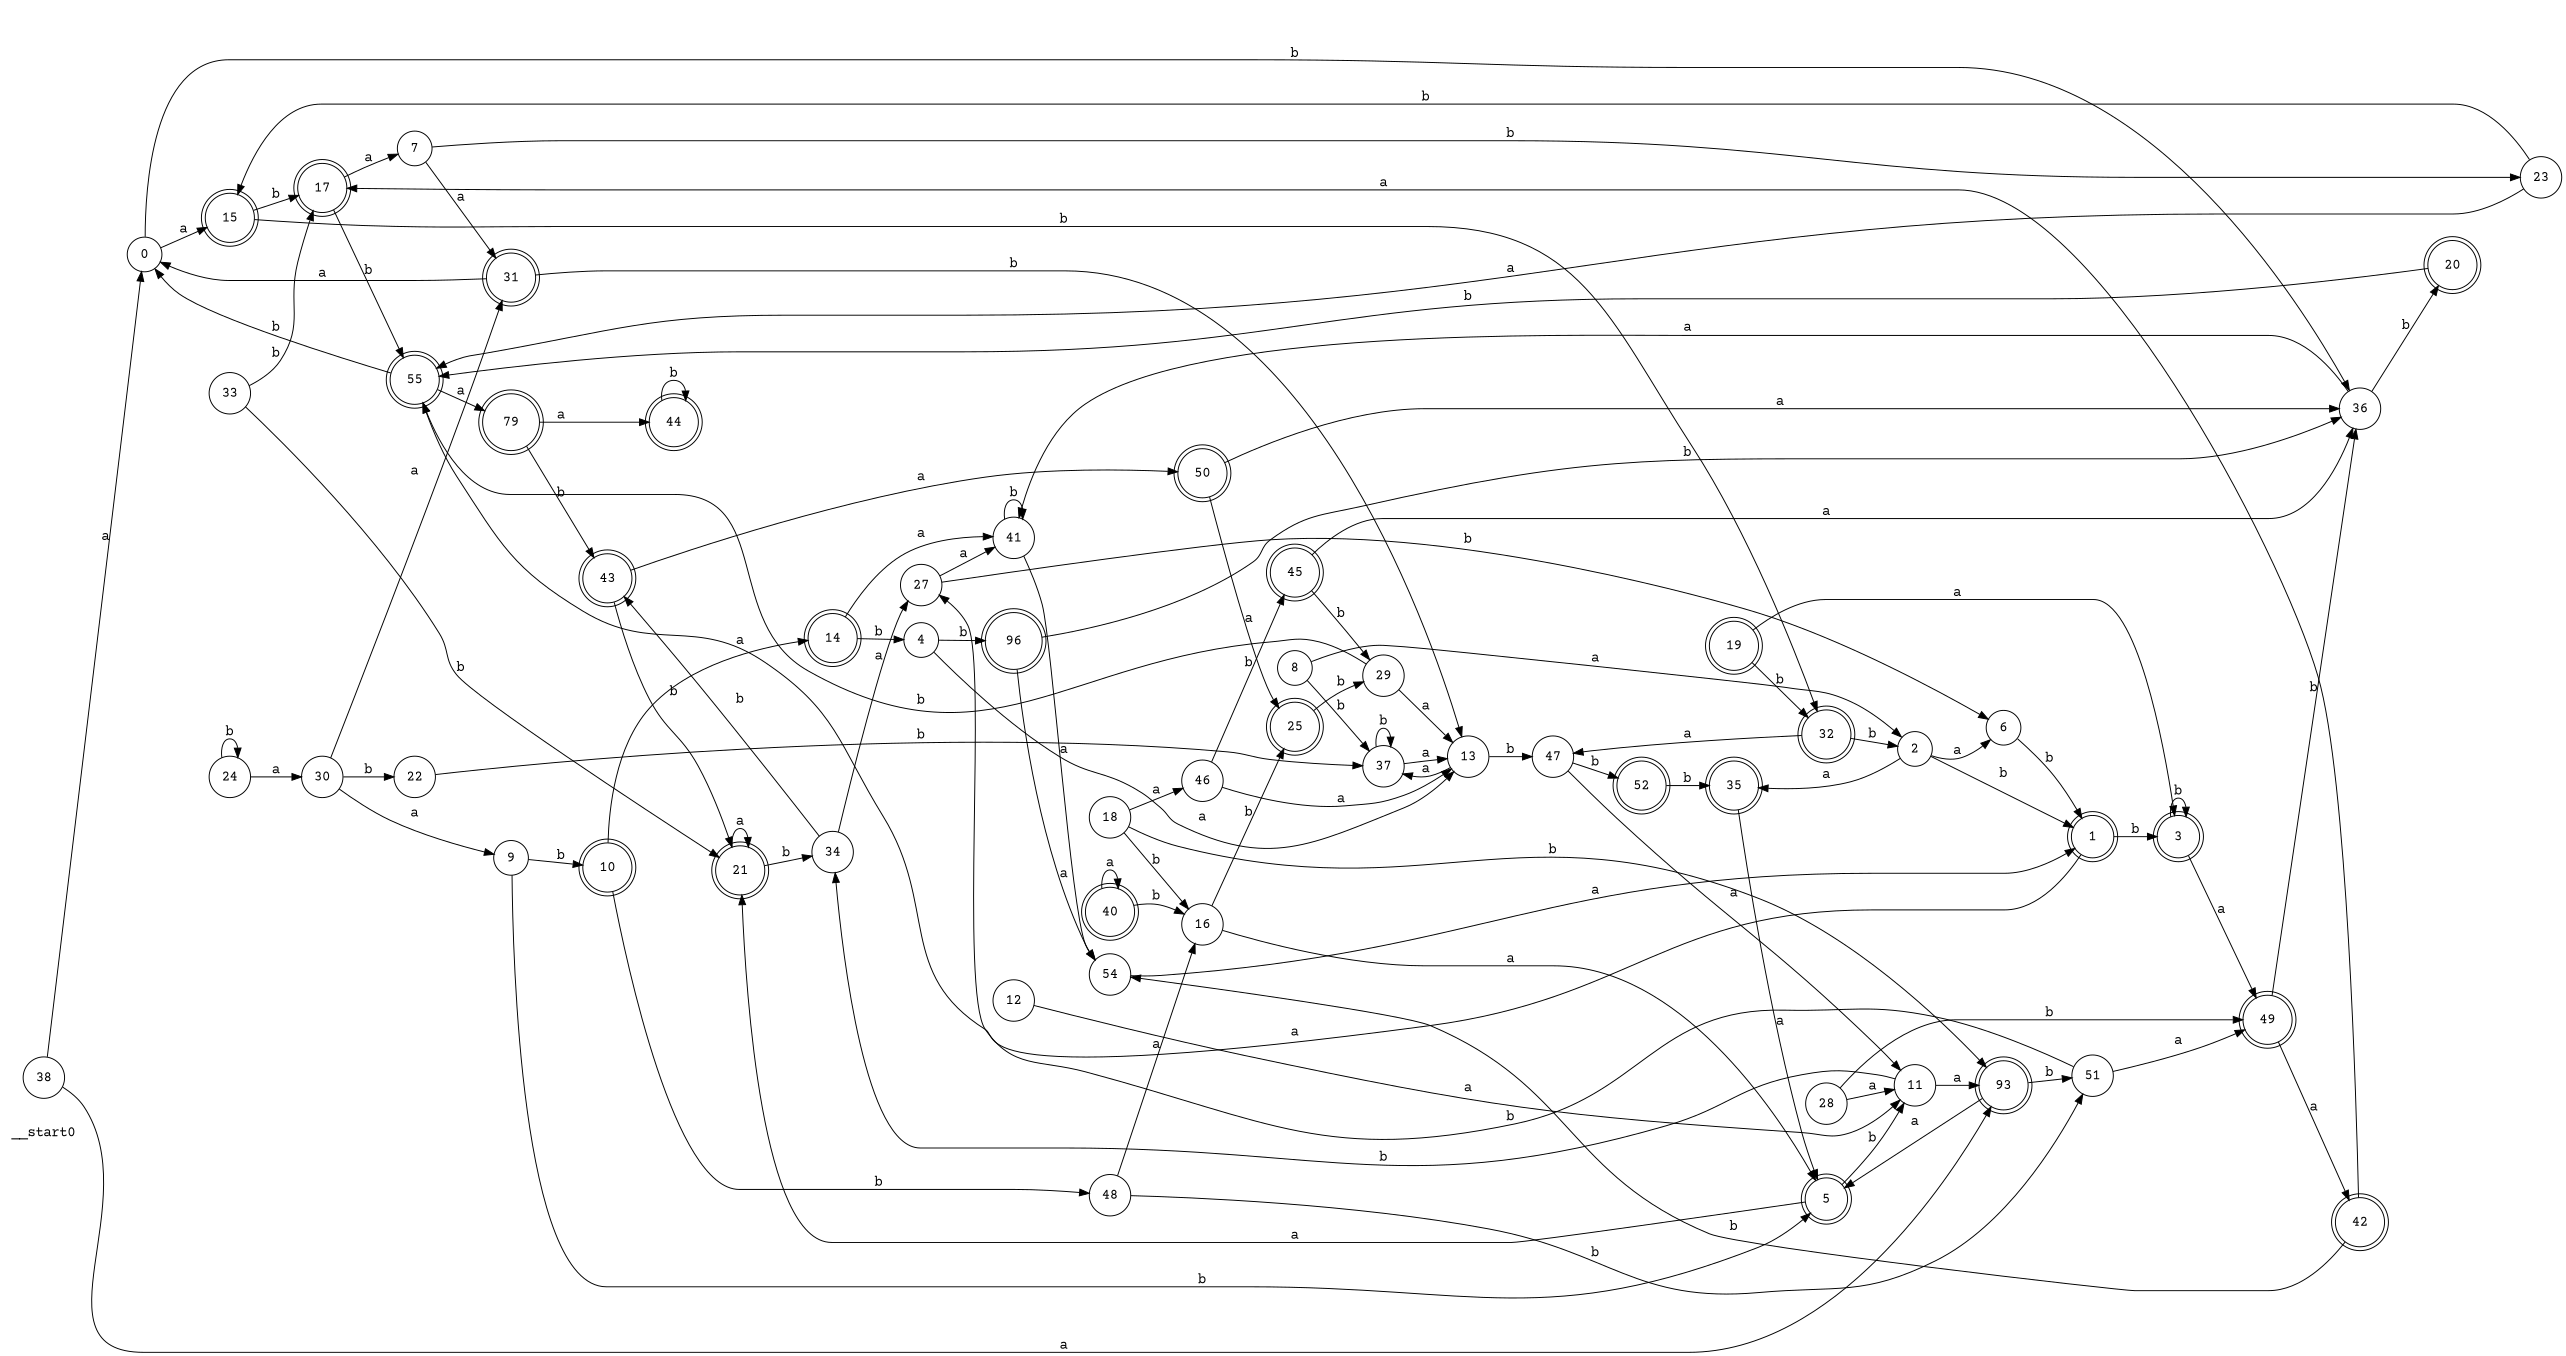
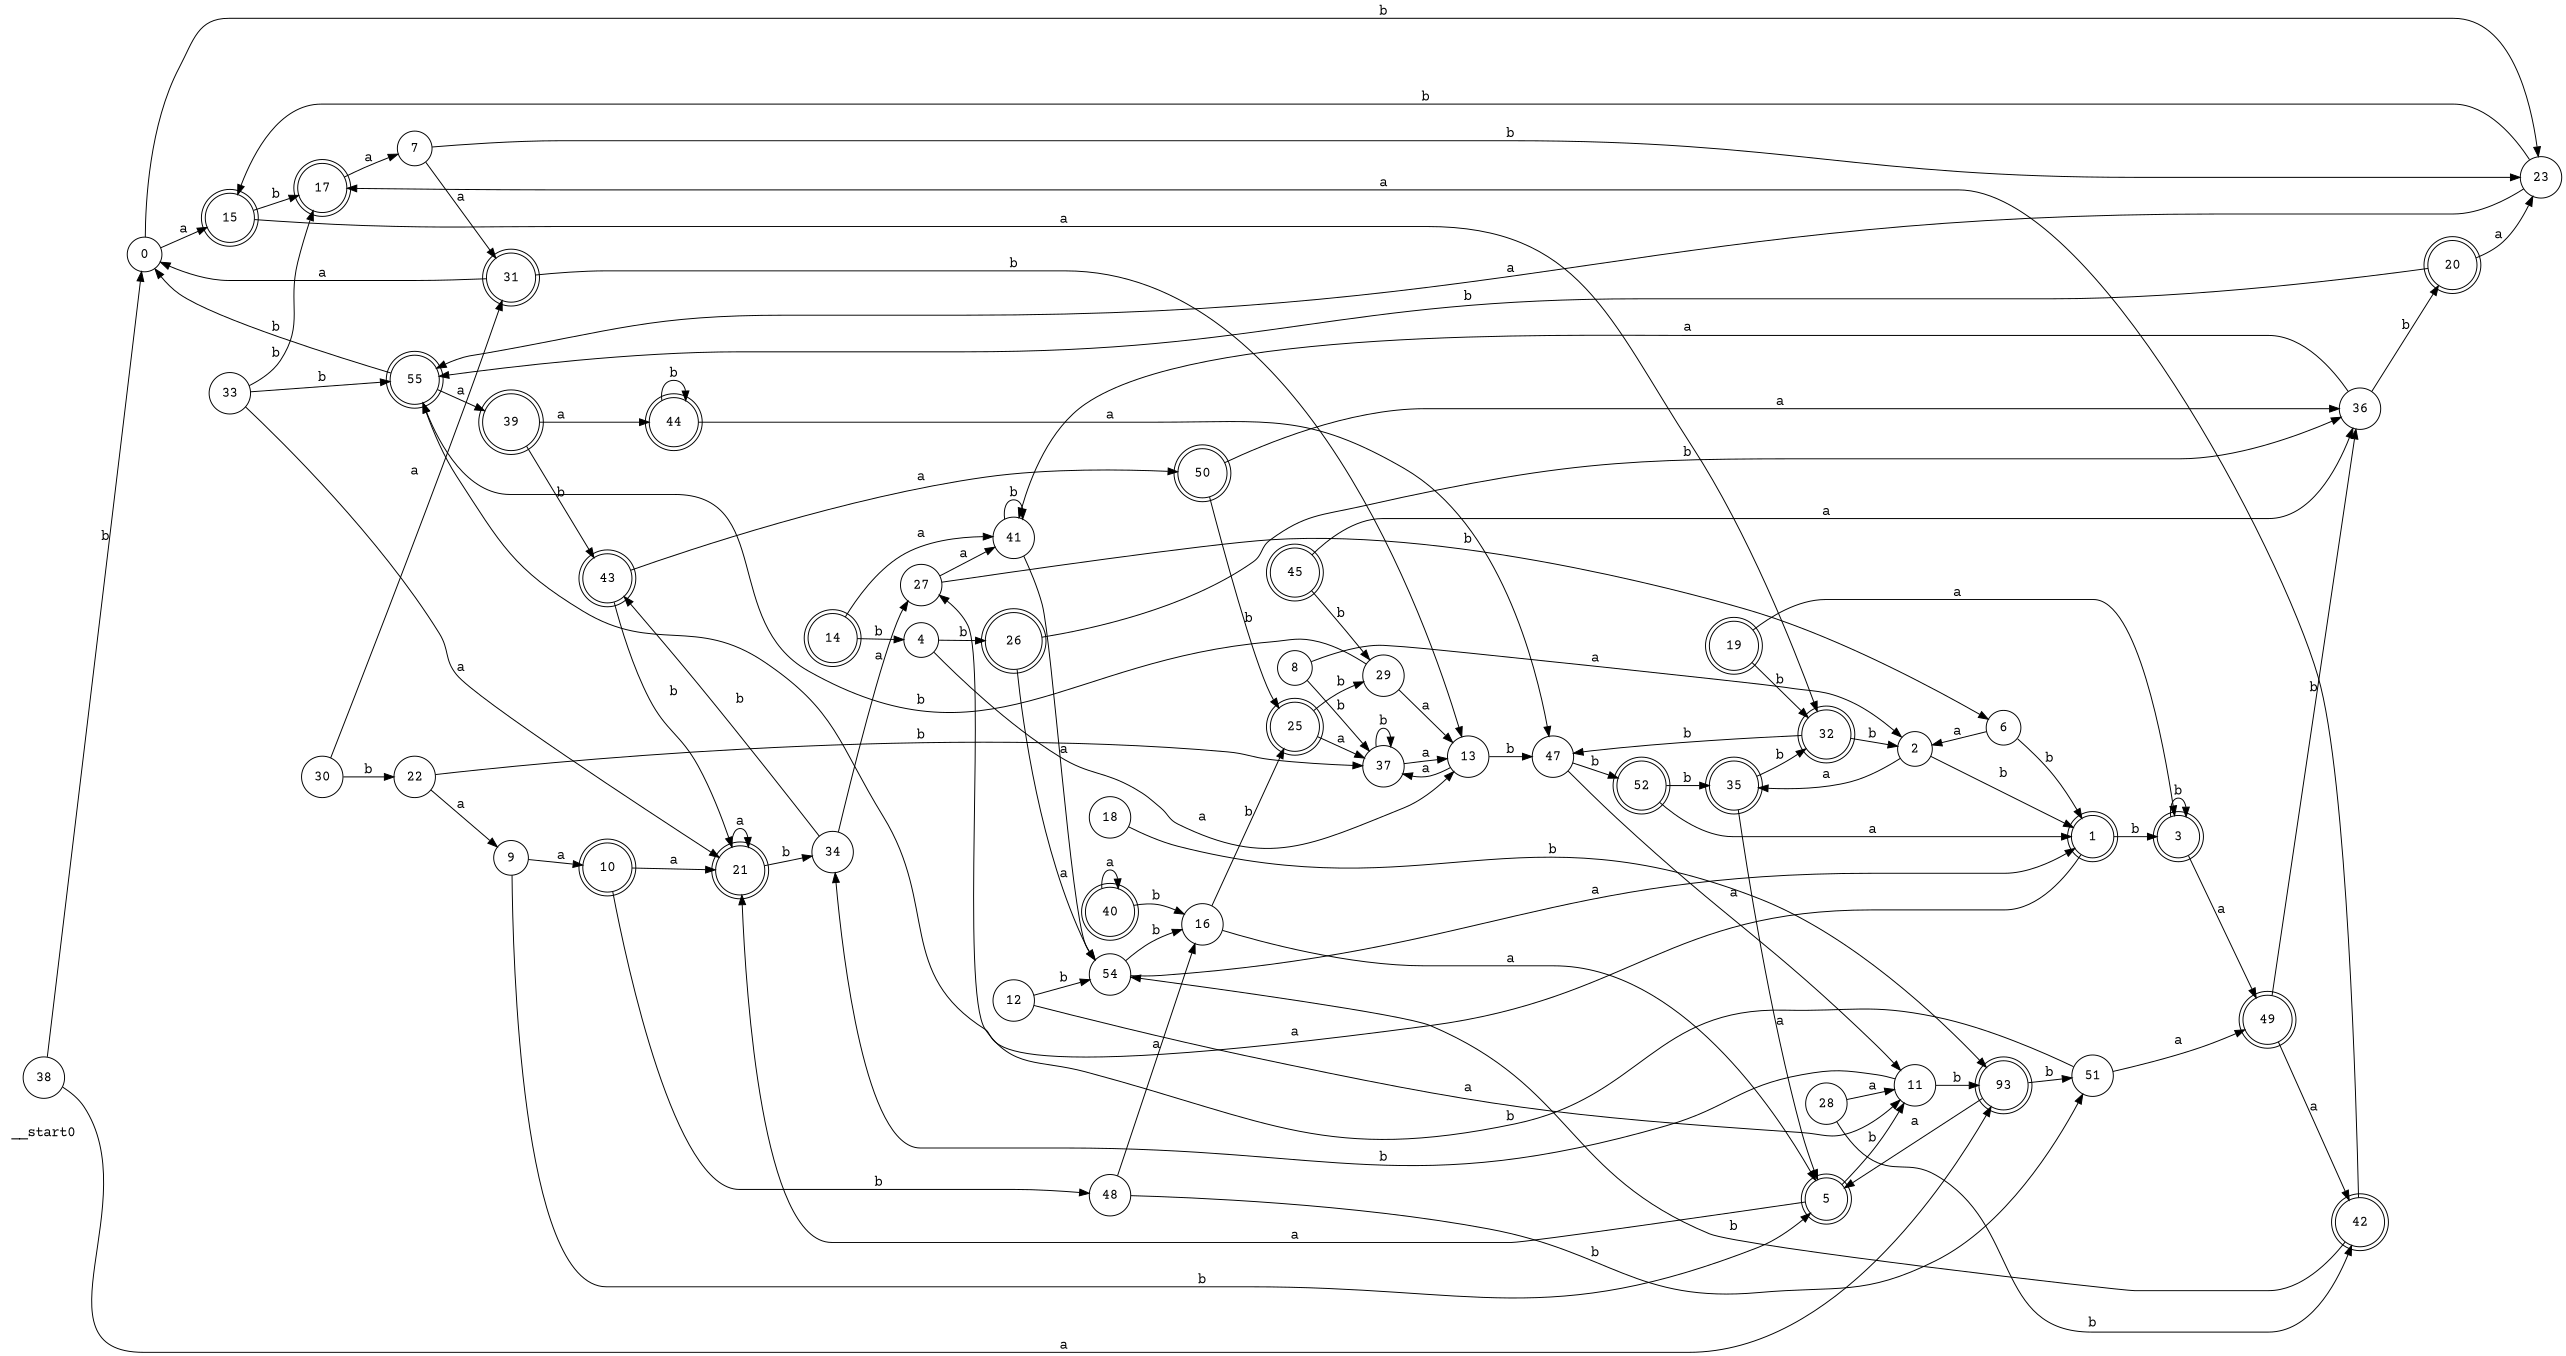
  digraph {
    fontname="Courier Prime"
    rankdir=LR
    node [fontname="Courier Prime" shape=circle color=black fillcolor=white style=filled]
    edge [fontname="Courier Prime"]
    __start0 [shape=none color="" fillcolor="" style=""]
    n2 [label=0]
    n3 [label=15 shape=doublecircle style="rounded,filled"]
    n4 [label=36]
    n5 [label=17 shape=doublecircle style="rounded,filled"]
    n6 [label=32 shape=doublecircle style="rounded,filled"]
    n7 [label=41]
    n8 [label=20 shape=doublecircle style="rounded,filled"]
    n9 [label=1 shape=doublecircle style="rounded,filled"]
    n10 [label=3 shape=doublecircle style="rounded,filled"]
    n11 [label=55 shape=doublecircle style="rounded,filled"]
    n12 [label=49 shape=doublecircle style="rounded,filled"]
-   n13 [label=79 shape=doublecircle style="rounded,filled"]
+   n13 [label=39 shape=doublecircle style="rounded,filled"]
    n14 [label=2]
    n15 [label=35 shape=doublecircle style="rounded,filled"]
    n16 [label=5 shape=doublecircle style="rounded,filled"]
    n17 [label=42 shape=doublecircle style="rounded,filled"]
    n18 [label=4]
    n19 [label=13]
-   n20 [label=96 shape=doublecircle style="rounded,filled"]
+   n20 [label=26 shape=doublecircle style="rounded,filled"]
    n21 [label=37]
    n22 [label=47]
    n23 [label=54]
    n24 [label=11]
    n25 [label=21 shape=doublecircle style="rounded,filled"]
    n26 [label=34]
    n27 [label=93 shape=doublecircle style="rounded,filled"]
    n28 [label=6]
    n29 [label=7]
    n30 [label=23]
    n31 [label=31 shape=doublecircle style="rounded,filled"]
    n32 [label=8]
    n33 [label=9]
    n34 [label=10 shape=doublecircle style="rounded,filled"]
    n35 [label=48]
    n36 [label=16]
    n37 [label=51]
    n38 [label=27]
    n39 [label=43 shape=doublecircle style="rounded,filled"]
    n40 [label=12]
    n41 [label=52 shape=doublecircle style="rounded,filled"]
    n42 [label=14 shape=doublecircle style="rounded,filled"]
    n43 [label=25 shape=doublecircle style="rounded,filled"]
    n44 [label=29]
    n45 [label=18]
-   n46 [label=46]
    n47 [label=45 shape=doublecircle style="rounded,filled"]
    n48 [label=19 shape=doublecircle style="rounded,filled"]
    n49 [label=22]
-   n50 [label=24]
    n51 [label=30]
    n52 [label=28]
    n53 [label=33]
    n54 [label=50 shape=doublecircle style="rounded,filled"]
    n55 [label=38]
    n56 [label=44 shape=doublecircle style="rounded,filled"]
    n57 [label=40 shape=doublecircle style="rounded,filled"]
    n2 -> n3 [label=a]
-   n2 -> n4 [label=b]
+   n2 -> n30 [label=b]
    n3 -> n5 [label=b]
-   n3 -> n6 [label=b]
+   n3 -> n6 [label=a]
    n4 -> n7 [label=a]
    n4 -> n8 [label=b]
-   n5 -> n11 [label=b]
+   n53 -> n11 [label=b]
    n5 -> n29 [label=a]
    n6 -> n14 [label=b]
-   n6 -> n22 [label=a]
+   n6 -> n22 [label=b]
    n7 -> n7 [label=b]
    n7 -> n23 [label=a]
    n8 -> n11 [label=b]
+   n8 -> n30 [label=a]
    n9 -> n10 [label=b]
    n9 -> n11 [label=a]
    n10 -> n10 [label=b]
    n10 -> n12 [label=a]
    n11 -> n2 [label=b]
    n11 -> n13 [label=a]
    n12 -> n4 [label=b]
    n12 -> n17 [label=a]
    n13 -> n39 [label=b]
    n13 -> n56 [label=a]
    n14 -> n9 [label=b]
    n14 -> n15 [label=a]
+   n15 -> n6 [label=b]
    n15 -> n16 [label=a]
    n16 -> n24 [label=b]
    n16 -> n25 [label=a]
    n17 -> n5 [label=a]
    n17 -> n23 [label=b]
    n18 -> n19 [label=a]
    n18 -> n20 [label=b]
    n19 -> n21 [label=a]
    n19 -> n22 [label=b]
    n20 -> n4 [label=b]
    n20 -> n23 [label=a]
    n21 -> n19 [label=a]
    n21 -> n21 [label=b]
    n22 -> n24 [label=a]
    n22 -> n41 [label=b]
    n23 -> n9 [label=a]
-   n45 -> n36 [label=b]
+   n23 -> n36 [label=b]
    n24 -> n26 [label=b]
-   n24 -> n27 [label=a]
+   n24 -> n27 [label=b]
    n25 -> n25 [label=a]
    n25 -> n26 [label=b]
    n26 -> n38 [label=a]
    n26 -> n39 [label=b]
    n27 -> n16 [label=a]
    n27 -> n37 [label=b]
    n28 -> n9 [label=b]
-   n14 -> n28 [label=a]
+   n28 -> n14 [label=a]
    n29 -> n30 [label=b]
    n29 -> n31 [label=a]
    n30 -> n3 [label=b]
    n30 -> n11 [label=a]
    n31 -> n2 [label=a]
    n31 -> n19 [label=b]
    n32 -> n14 [label=a]
    n32 -> n21 [label=b]
    n33 -> n16 [label=b]
-   n33 -> n34 [label=b]
-   n34 -> n42 [label=a]
+   n33 -> n34 [label=a]
+   n34 -> n25 [label=a]
    n34 -> n35 [label=b]
    n35 -> n36 [label=a]
    n35 -> n37 [label=b]
    n36 -> n16 [label=a]
    n36 -> n43 [label=b]
    n37 -> n12 [label=a]
    n37 -> n38 [label=b]
    n38 -> n7 [label=a]
    n38 -> n28 [label=b]
    n39 -> n25 [label=b]
    n39 -> n54 [label=a]
+   n40 -> n23 [label=b]
    n40 -> n24 [label=a]
+   n41 -> n9 [label=a]
    n41 -> n15 [label=b]
    n42 -> n7 [label=a]
    n42 -> n18 [label=b]
+   n43 -> n21 [label=a]
    n43 -> n44 [label=b]
    n44 -> n11 [label=b]
    n44 -> n19 [label=a]
    n45 -> n27 [label=b]
-   n45 -> n46 [label=a]
-   n46 -> n19 [label=a]
-   n46 -> n47 [label=b]
    n47 -> n4 [label=a]
    n47 -> n44 [label=b]
    n48 -> n6 [label=b]
    n48 -> n10 [label=a]
    n49 -> n21 [label=b]
-   n51 -> n33 [label=a]
-   n50 -> n50 [label=b]
-   n50 -> n51 [label=a]
+   n49 -> n33 [label=a]
    n51 -> n31 [label=a]
    n51 -> n49 [label=b]
-   n52 -> n12 [label=b]
+   n52 -> n17 [label=b]
    n52 -> n24 [label=a]
    n53 -> n5 [label=b]
-   n53 -> n25 [label=b]
+   n53 -> n25 [label=a]
    n54 -> n4 [label=a]
-   n54 -> n43 [label=a]
-   n55 -> n2 [label=a]
+   n54 -> n43 [label=b]
+   n55 -> n2 [label=b]
    n55 -> n27 [label=a]
+   n56 -> n22 [label=a]
    n56 -> n56 [label=b]
    n57 -> n36 [label=b]
    n57 -> n57 [label=a]
  }
